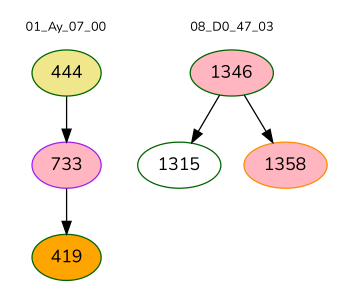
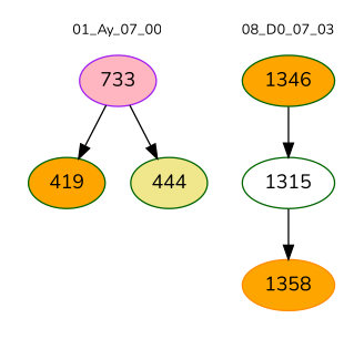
  digraph {
    fontname=Nunito
    node [color=darkgreen fillcolor=lightpink fontname=Nunito style=filled]
    edge [color=black fontname=Nunito]
    n1 [color=purple label=733]
    n2 [fillcolor=orange label=419]
    n3 [fillcolor=khaki label=444]
-   n4 [label=1346]
+   n4 [fillcolor=orange label=1346]
    n5 [fillcolor=white label=1315]
-   n6 [color=darkorange label=1358]
+   n6 [color=darkorange fillcolor=orange label=1358]
    subgraph cluster_1 {
      color=white
      fontsize=10
      label="01_Ay_07_00"
      n1
      n2
      n3
    }
    subgraph cluster_2 {
      color=white
      fontsize=10
-     label="08_D0_47_03"
+     label="08_D0_07_03"
      n4
      n5
      n6
    }
    n1 -> n2
-   n3 -> n1
+   n1 -> n3
    n4 -> n5
-   n4 -> n6
+   n5 -> n6
  }
